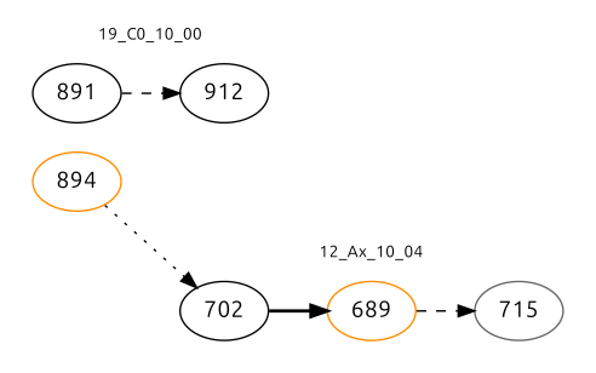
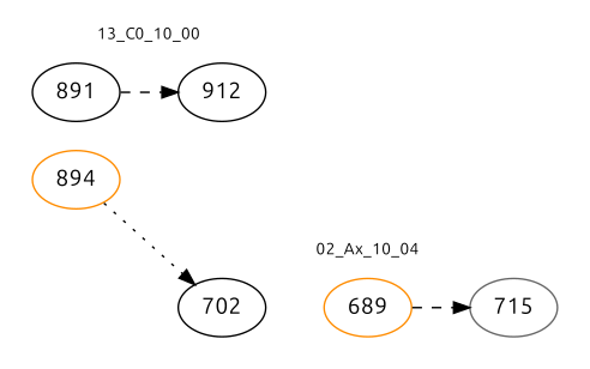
  digraph {
    fontname=Ubuntu
    rankdir=LR
    node [color=black fontname=Ubuntu]
    edge [color=black fontname=Ubuntu style=dashed]
    n1 [label=702]
    n2 [color=darkorange label=689]
    n3 [color=gray40 label=715]
    n4 [color=darkorange label=894]
    n5 [label=891]
    n6 [label=912]
    subgraph cluster_1 {
      color=white
      fontsize=10
-     label="12_Ax_10_04"
+     label="02_Ax_10_04"
      n1
      n2
      n3
    }
    subgraph cluster_2 {
      color=white
      fontsize=10
-     label="19_C0_10_00"
+     label="13_C0_10_00"
      n4
      n5
      n6
    }
-   n1 -> n2 [style=bold]
    n2 -> n3
    n4 -> n1 [style=dotted]
    n5 -> n6
  }
